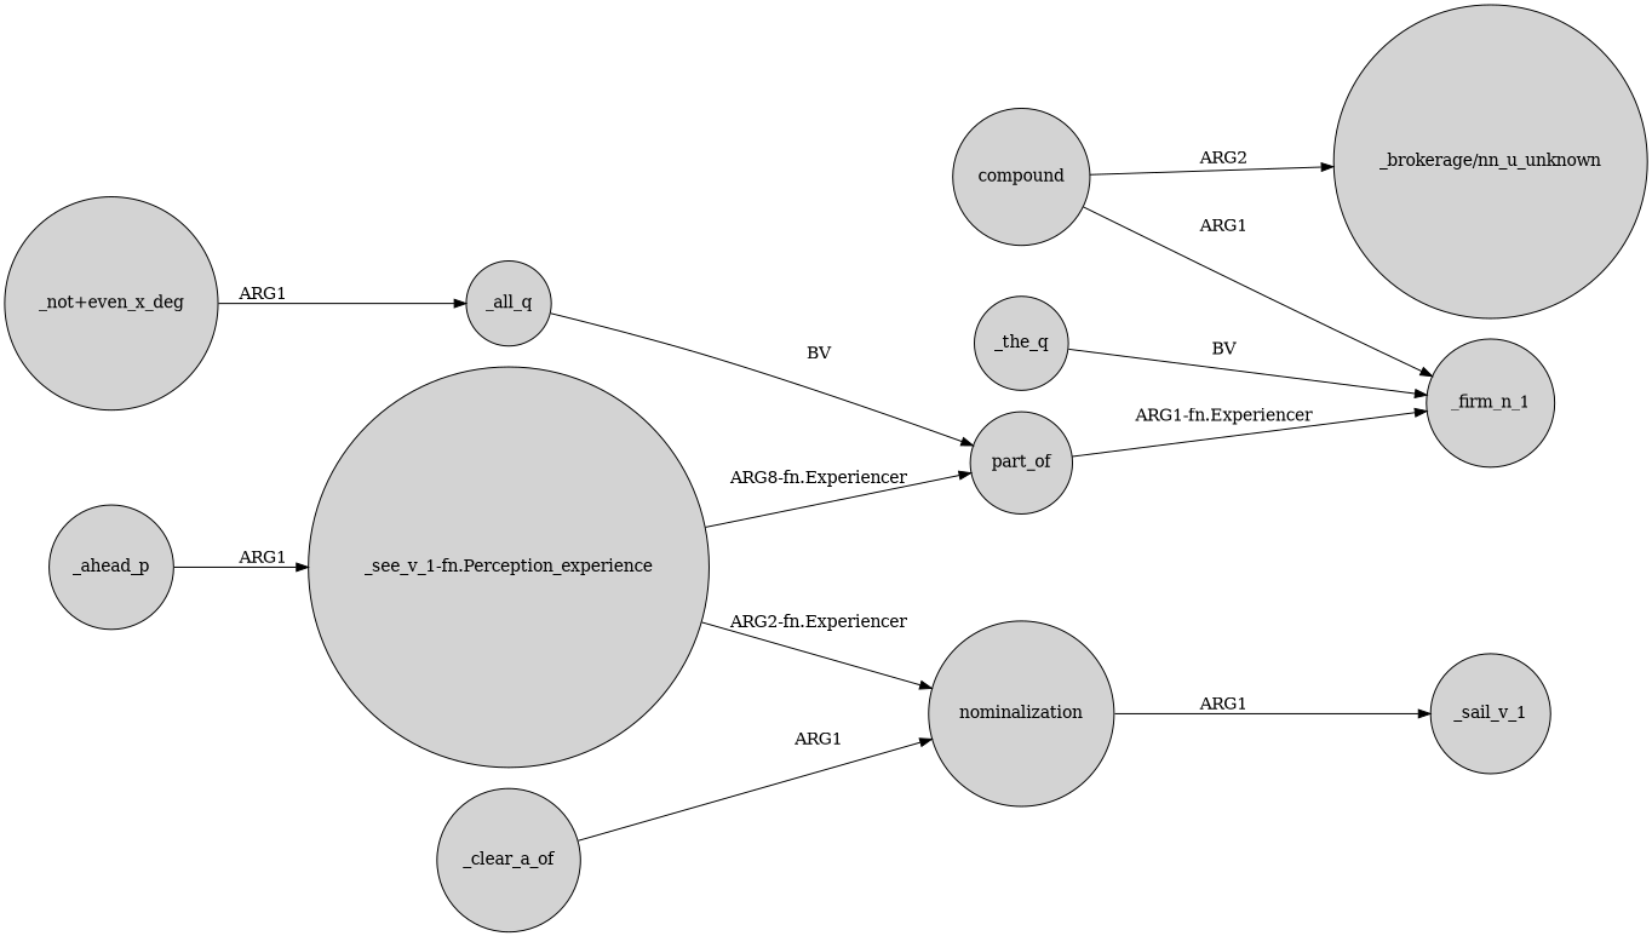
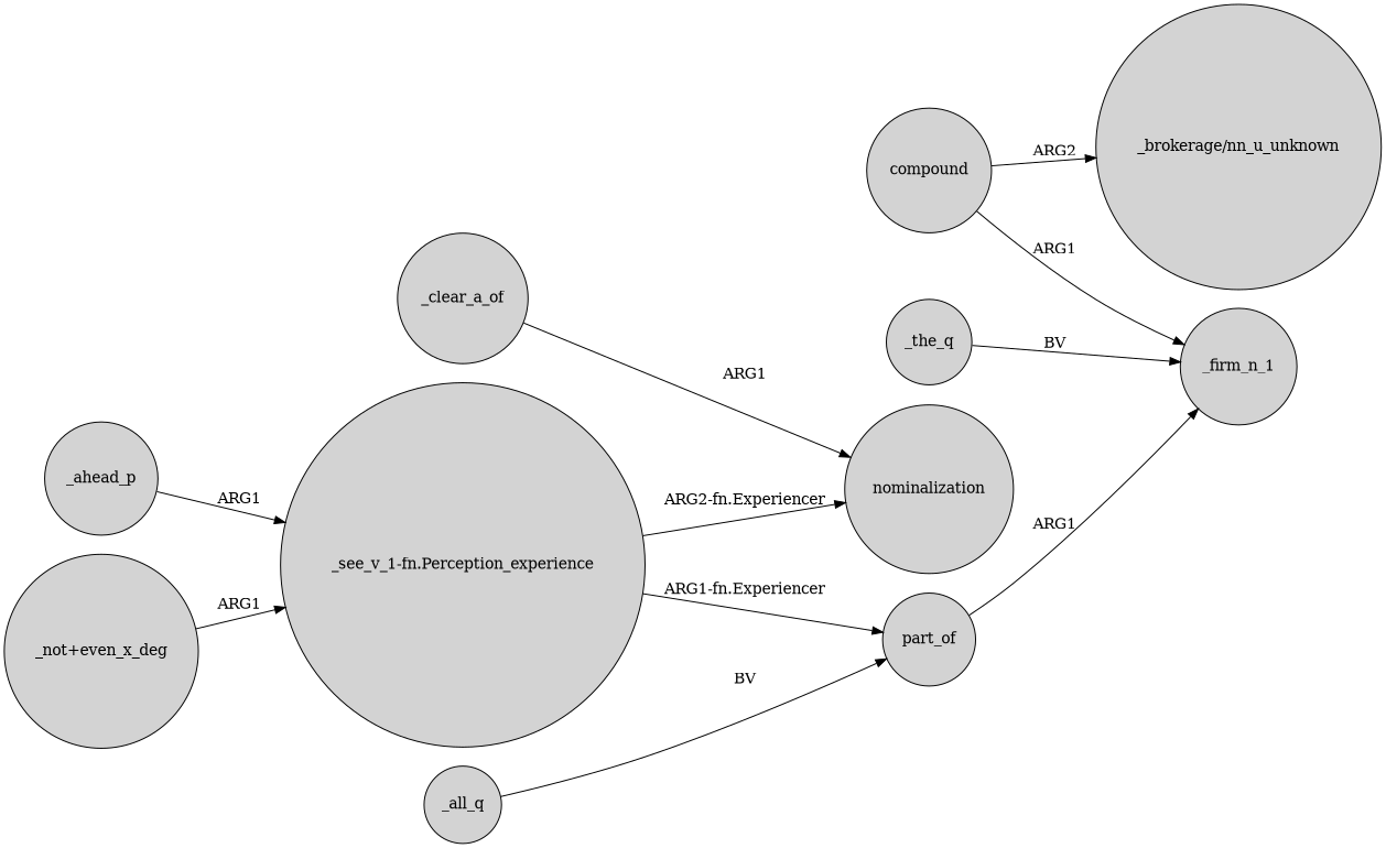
  digraph {
    rankdir=LR
    node [shape=circle style=filled]
    part_of
    _firm_n_1
    "_see_v_1-fn.Perception_experience"
    nominalization
-   _sail_v_1
    compound
    "_brokerage/nn_u_unknown"
    _clear_a_of
    _all_q
    _ahead_p
    "_not+even_x_deg"
    _the_q
-   part_of -> _firm_n_1 [label="ARG1-fn.Experiencer"]
-   "_see_v_1-fn.Perception_experience" -> part_of [label="ARG8-fn.Experiencer"]
+   part_of -> _firm_n_1 [label=ARG1]
+   "_see_v_1-fn.Perception_experience" -> part_of [label="ARG1-fn.Experiencer"]
    "_see_v_1-fn.Perception_experience" -> nominalization [label="ARG2-fn.Experiencer"]
-   nominalization -> _sail_v_1 [label=ARG1]
    compound -> _firm_n_1 [label=ARG1]
    compound -> "_brokerage/nn_u_unknown" [label=ARG2]
    _clear_a_of -> nominalization [label=ARG1]
    _all_q -> part_of [label=BV]
    _ahead_p -> "_see_v_1-fn.Perception_experience" [label=ARG1]
-   "_not+even_x_deg" -> _all_q [label=ARG1]
+   "_not+even_x_deg" -> "_see_v_1-fn.Perception_experience" [label=ARG1]
    _the_q -> _firm_n_1 [label=BV]
  }
